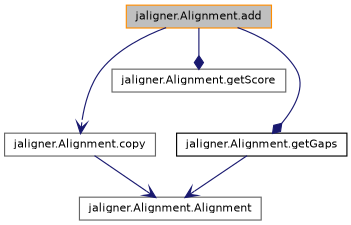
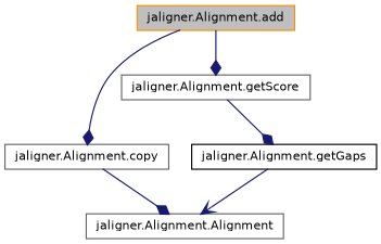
  digraph {
    rankdir=TB
    node [color=gray40 fillcolor=white fontname=Helvetica fontsize=10 shape=record style=filled]
    edge [arrowhead=diamond color=midnightblue fontname=Helvetica fontsize=10 labelfontname=Helvetica labelfontsize=10 style=solid]
    n1 [color=darkorange fillcolor=grey75 fontcolor=black height=0.2 label="jaligner.Alignment.add" width=0.4]
    n2 [height=0.2 label="jaligner.Alignment.copy" width=0.4]
    n3 [height=0.2 label="jaligner.Alignment.getScore" width=0.4]
    n4 [color=black height=0.2 label="jaligner.Alignment.getGaps" width=0.4]
    n5 [height=0.2 label="jaligner.Alignment.Alignment" width=0.4]
-   n1 -> n2 [arrowhead=vee]
+   n1 -> n2
    n1 -> n3
-   n1 -> n4
-   n2 -> n5 [arrowhead=vee]
+   n3 -> n4
+   n2 -> n5
    n4 -> n5 [arrowhead=vee]
  }
